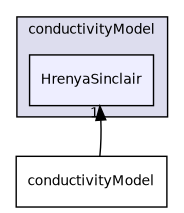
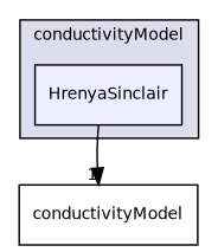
  digraph {
    compound=true
    node [fontname=Helvetica fontsize=10 shape=box]
    n1 [fillcolor="#eeeeff" label=HrenyaSinclair pencolor=black style=filled]
    n2 [label=conductivityModel]
    subgraph cluster_1 {
      bgcolor="#ddddee"
      fontname=Helvetica
      fontsize=10
      label=conductivityModel
      pencolor=black
      n1
    }
-   n2 -> n1 [headlabel=1 labeldistance=1.5 labelfontname=Helvetica labelfontsize=10]
+   n1 -> n2 [headlabel=1 labeldistance=1.5 labelfontname=Helvetica labelfontsize=10]
  }
